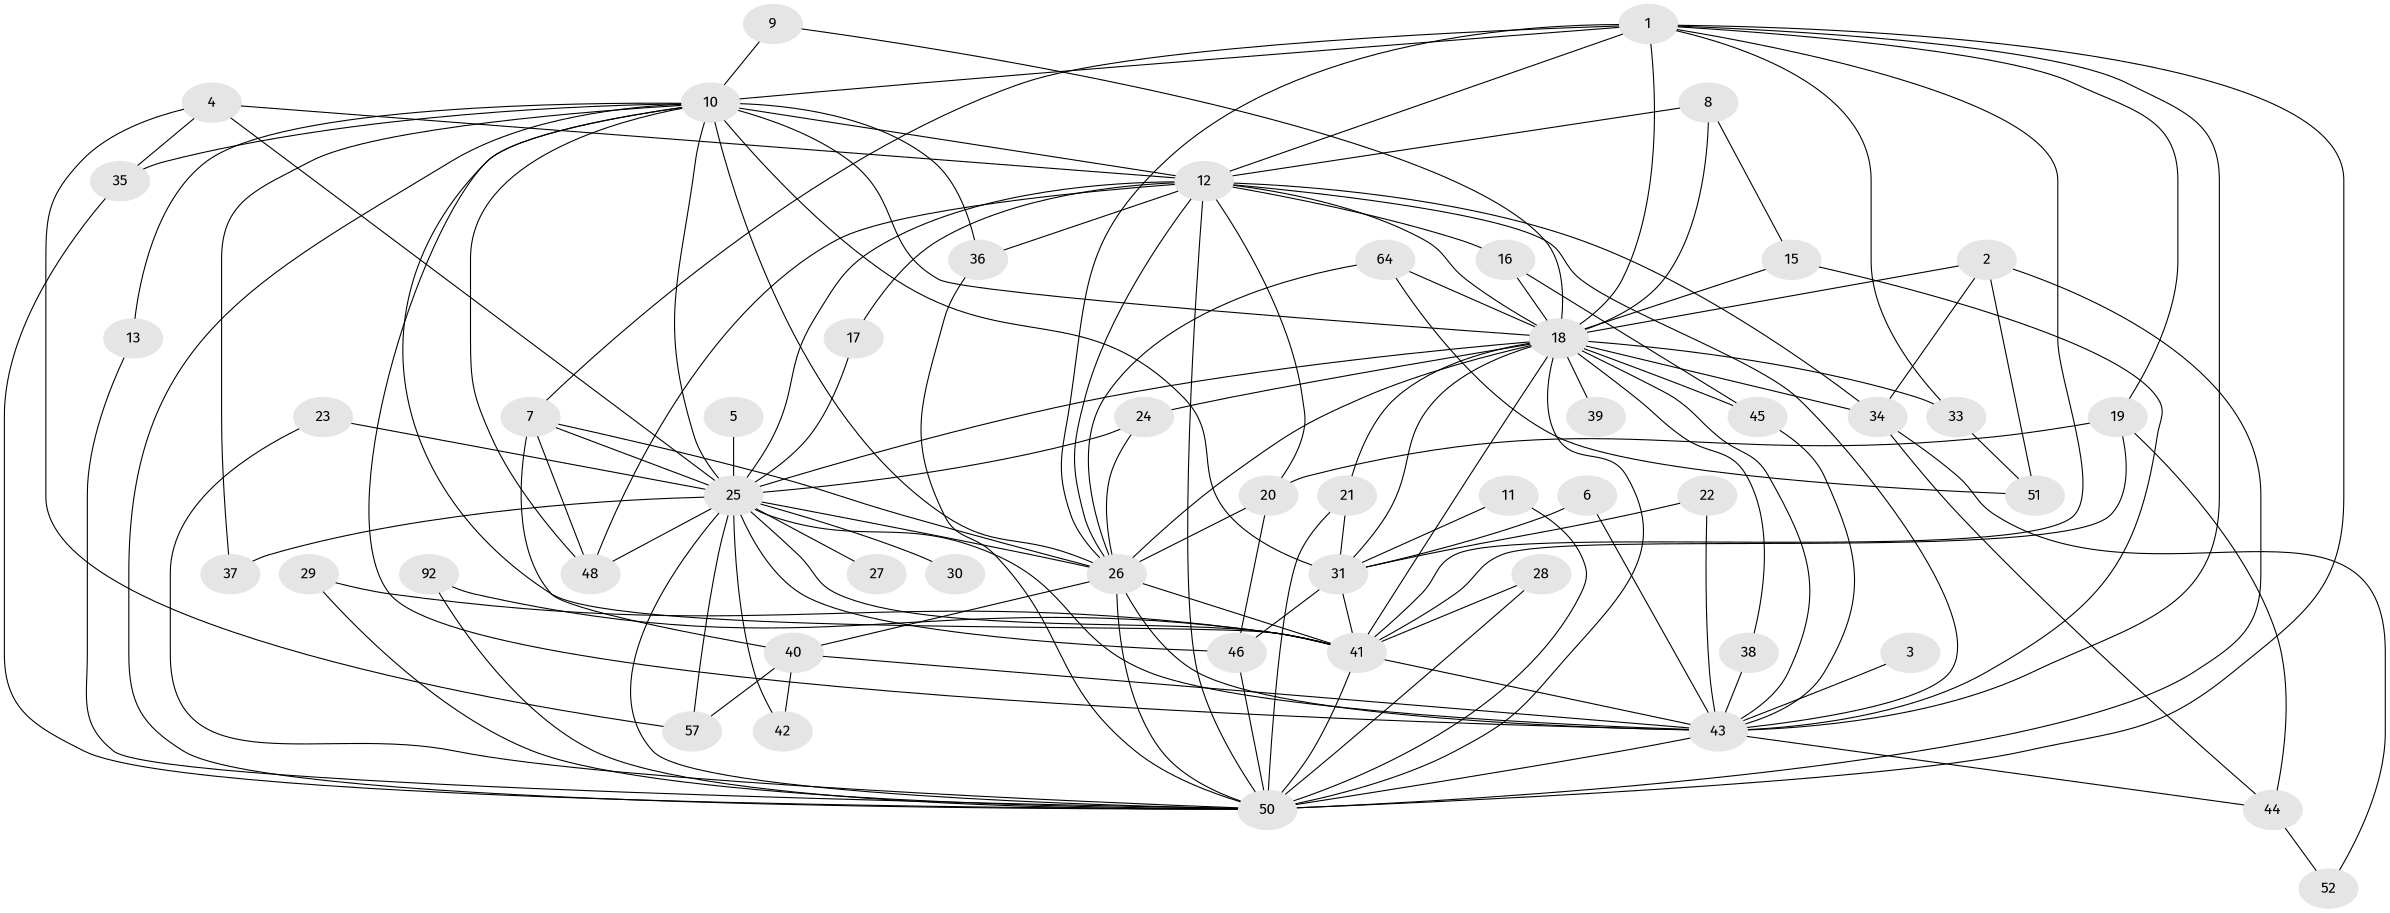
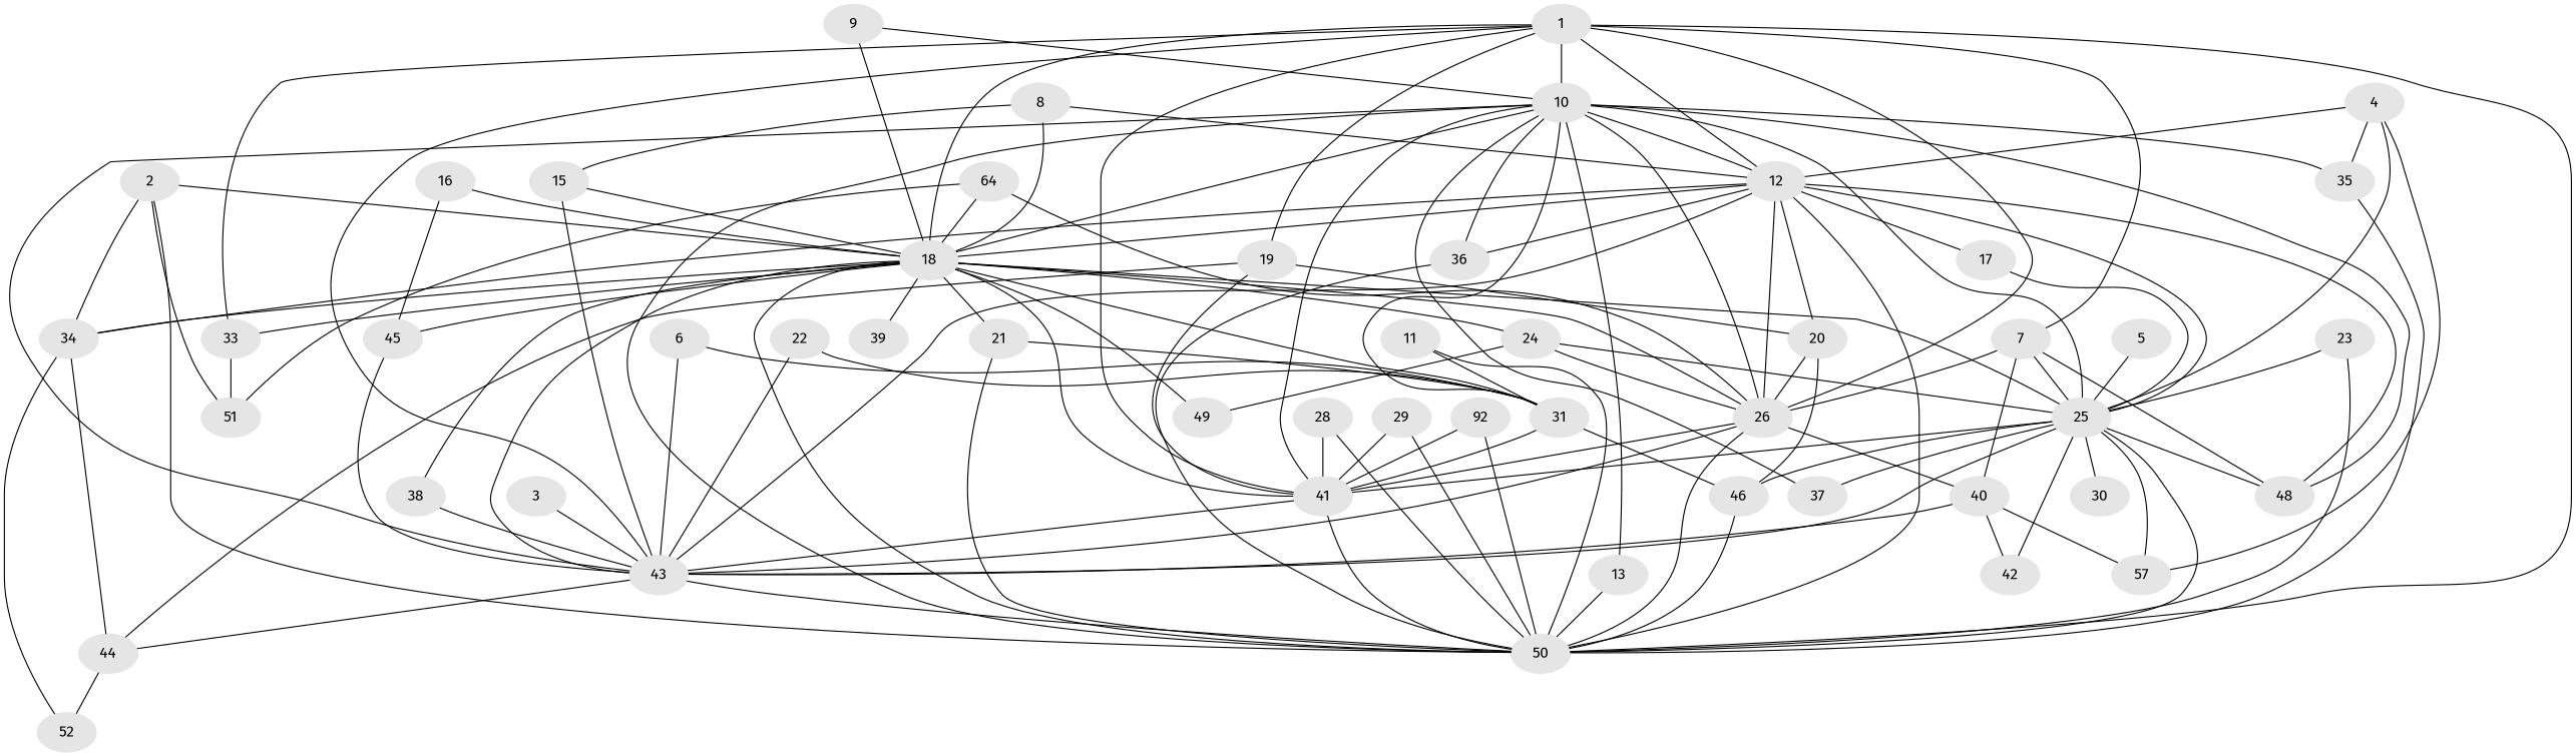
  graph {
    fontname="Fira Sans"
    node [color=gray90 fontname="Fira Sans" style=filled]
    edge [fontname="Fira Sans" weight=1.0]
    1
    7
    10
    12
    18
    19
    26
    33
    41
    43
    50
    25
    40
    48
    35
    31
    13
    36
    37
    34
    16
    17
    20
    45
    21
    24
    38
    39
+   49
    44
    n31 [label=57]
    46
-   27
    30
    42
    51
    2
    52
    3
    4
    5
    6
    8
    15
    9
    11
    n47 [label=64]
    22
    23
    28
    29
    n52 [label=92]
    1 -- 7
    1 -- 10 [weight=3.0]
    1 -- 12 [weight=2.0]
    1 -- 18 [weight=2.0]
    1 -- 19
    1 -- 26 [weight=2.0]
    1 -- 33
    1 -- 41 [weight=2.0]
    1 -- 43 [weight=2.0]
    1 -- 50 [weight=3.0]
    7 -- 26
    7 -- 25
    7 -- 40
    7 -- 48
    10 -- 12
    10 -- 18
    10 -- 26 [weight=2.0]
    10 -- 41
    10 -- 43
    10 -- 50
    10 -- 25 [weight=2.0]
    10 -- 48
    10 -- 35
    10 -- 31
    10 -- 13
    10 -- 36
    10 -- 37
    12 -- 18 [weight=2.0]
    12 -- 26 [weight=2.0]
    12 -- 43
    12 -- 50
    12 -- 25
    12 -- 48 [weight=2.0]
    12 -- 36
    12 -- 34
-   12 -- 16
    12 -- 17
    12 -- 20
    18 -- 26
    18 -- 33
    18 -- 41
    18 -- 43
    18 -- 50
    18 -- 25
    18 -- 31
    18 -- 34
    18 -- 45
    18 -- 21
    18 -- 24
    18 -- 38
    18 -- 39
+   18 -- 49
    19 -- 41
    19 -- 20
    19 -- 44
    26 -- 41
    26 -- 43
    26 -- 50
    26 -- 40
    33 -- 51
    41 -- 43
    41 -- 50
    43 -- 50 [weight=2.0]
    43 -- 44
-   25 -- 26
    25 -- 41
    25 -- 43
    25 -- 50
    25 -- 48
    25 -- 37 [weight=2.0]
    25 -- n31
    25 -- 46
-   25 -- 27
    25 -- 30
    25 -- 42
    40 -- 43
    40 -- n31
    40 -- 42
    35 -- 50
    31 -- 41
    31 -- 46
    13 -- 50
    36 -- 50
    34 -- 44
    34 -- 52
    16 -- 18
    16 -- 45
    17 -- 25
    20 -- 26
    20 -- 46
    45 -- 43
    21 -- 50
    21 -- 31
    24 -- 26
    24 -- 25
+   24 -- 49
    38 -- 43
    44 -- 52
    46 -- 50
    2 -- 18
    2 -- 50
    2 -- 34
    2 -- 51
    3 -- 43
    4 -- 12
    4 -- 25
    4 -- 35
    4 -- n31
    5 -- 25
    6 -- 43
    6 -- 31
    8 -- 12
    8 -- 18
    8 -- 15
    15 -- 18
    15 -- 43
    9 -- 10
    9 -- 18
    11 -- 50
    11 -- 31
    n47 -- 18
    n47 -- 26
    n47 -- 51
    22 -- 43
    22 -- 31
    23 -- 50
    23 -- 25
    28 -- 41
    28 -- 50
    29 -- 41
    29 -- 50
    n52 -- 41
    n52 -- 50
  }
